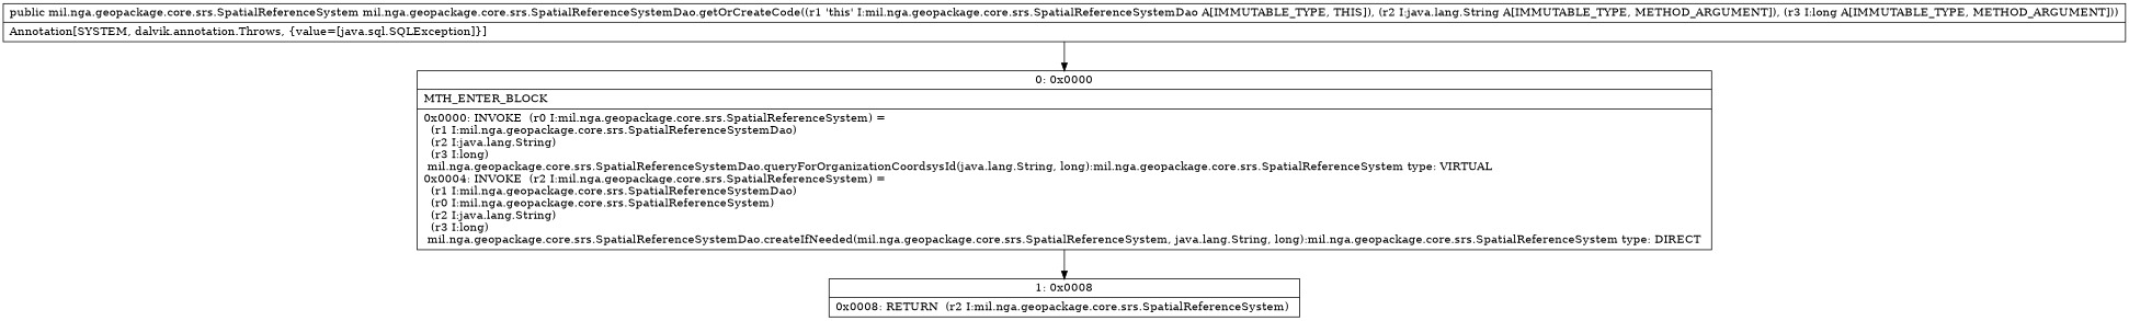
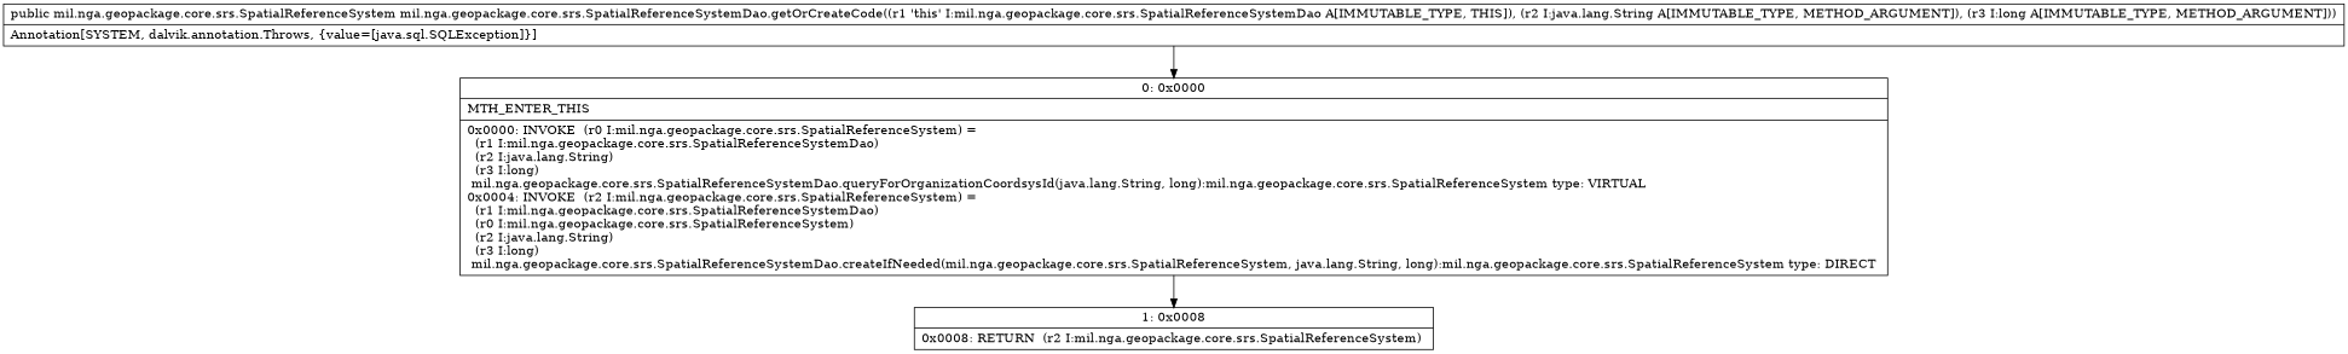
  digraph {
    node [shape=record]
-   n1 [label="{0\:\ 0x0000|MTH_ENTER_BLOCK\l|0x0000: INVOKE  (r0 I:mil.nga.geopackage.core.srs.SpatialReferenceSystem) = \l  (r1 I:mil.nga.geopackage.core.srs.SpatialReferenceSystemDao)\l  (r2 I:java.lang.String)\l  (r3 I:long)\l mil.nga.geopackage.core.srs.SpatialReferenceSystemDao.queryForOrganizationCoordsysId(java.lang.String, long):mil.nga.geopackage.core.srs.SpatialReferenceSystem type: VIRTUAL \l0x0004: INVOKE  (r2 I:mil.nga.geopackage.core.srs.SpatialReferenceSystem) = \l  (r1 I:mil.nga.geopackage.core.srs.SpatialReferenceSystemDao)\l  (r0 I:mil.nga.geopackage.core.srs.SpatialReferenceSystem)\l  (r2 I:java.lang.String)\l  (r3 I:long)\l mil.nga.geopackage.core.srs.SpatialReferenceSystemDao.createIfNeeded(mil.nga.geopackage.core.srs.SpatialReferenceSystem, java.lang.String, long):mil.nga.geopackage.core.srs.SpatialReferenceSystem type: DIRECT \l}"]
+   n1 [label="{0\:\ 0x0000|MTH_ENTER_THIS\l|0x0000: INVOKE  (r0 I:mil.nga.geopackage.core.srs.SpatialReferenceSystem) = \l  (r1 I:mil.nga.geopackage.core.srs.SpatialReferenceSystemDao)\l  (r2 I:java.lang.String)\l  (r3 I:long)\l mil.nga.geopackage.core.srs.SpatialReferenceSystemDao.queryForOrganizationCoordsysId(java.lang.String, long):mil.nga.geopackage.core.srs.SpatialReferenceSystem type: VIRTUAL \l0x0004: INVOKE  (r2 I:mil.nga.geopackage.core.srs.SpatialReferenceSystem) = \l  (r1 I:mil.nga.geopackage.core.srs.SpatialReferenceSystemDao)\l  (r0 I:mil.nga.geopackage.core.srs.SpatialReferenceSystem)\l  (r2 I:java.lang.String)\l  (r3 I:long)\l mil.nga.geopackage.core.srs.SpatialReferenceSystemDao.createIfNeeded(mil.nga.geopackage.core.srs.SpatialReferenceSystem, java.lang.String, long):mil.nga.geopackage.core.srs.SpatialReferenceSystem type: DIRECT \l}"]
    n2 [label="{1\:\ 0x0008|0x0008: RETURN  (r2 I:mil.nga.geopackage.core.srs.SpatialReferenceSystem) \l}"]
    n3 [label="{public mil.nga.geopackage.core.srs.SpatialReferenceSystem mil.nga.geopackage.core.srs.SpatialReferenceSystemDao.getOrCreateCode((r1 'this' I:mil.nga.geopackage.core.srs.SpatialReferenceSystemDao A[IMMUTABLE_TYPE, THIS]), (r2 I:java.lang.String A[IMMUTABLE_TYPE, METHOD_ARGUMENT]), (r3 I:long A[IMMUTABLE_TYPE, METHOD_ARGUMENT]))  | Annotation[SYSTEM, dalvik.annotation.Throws, \{value=[java.sql.SQLException]\}]\l}"]
    n1 -> n2
    n3 -> n1
  }
